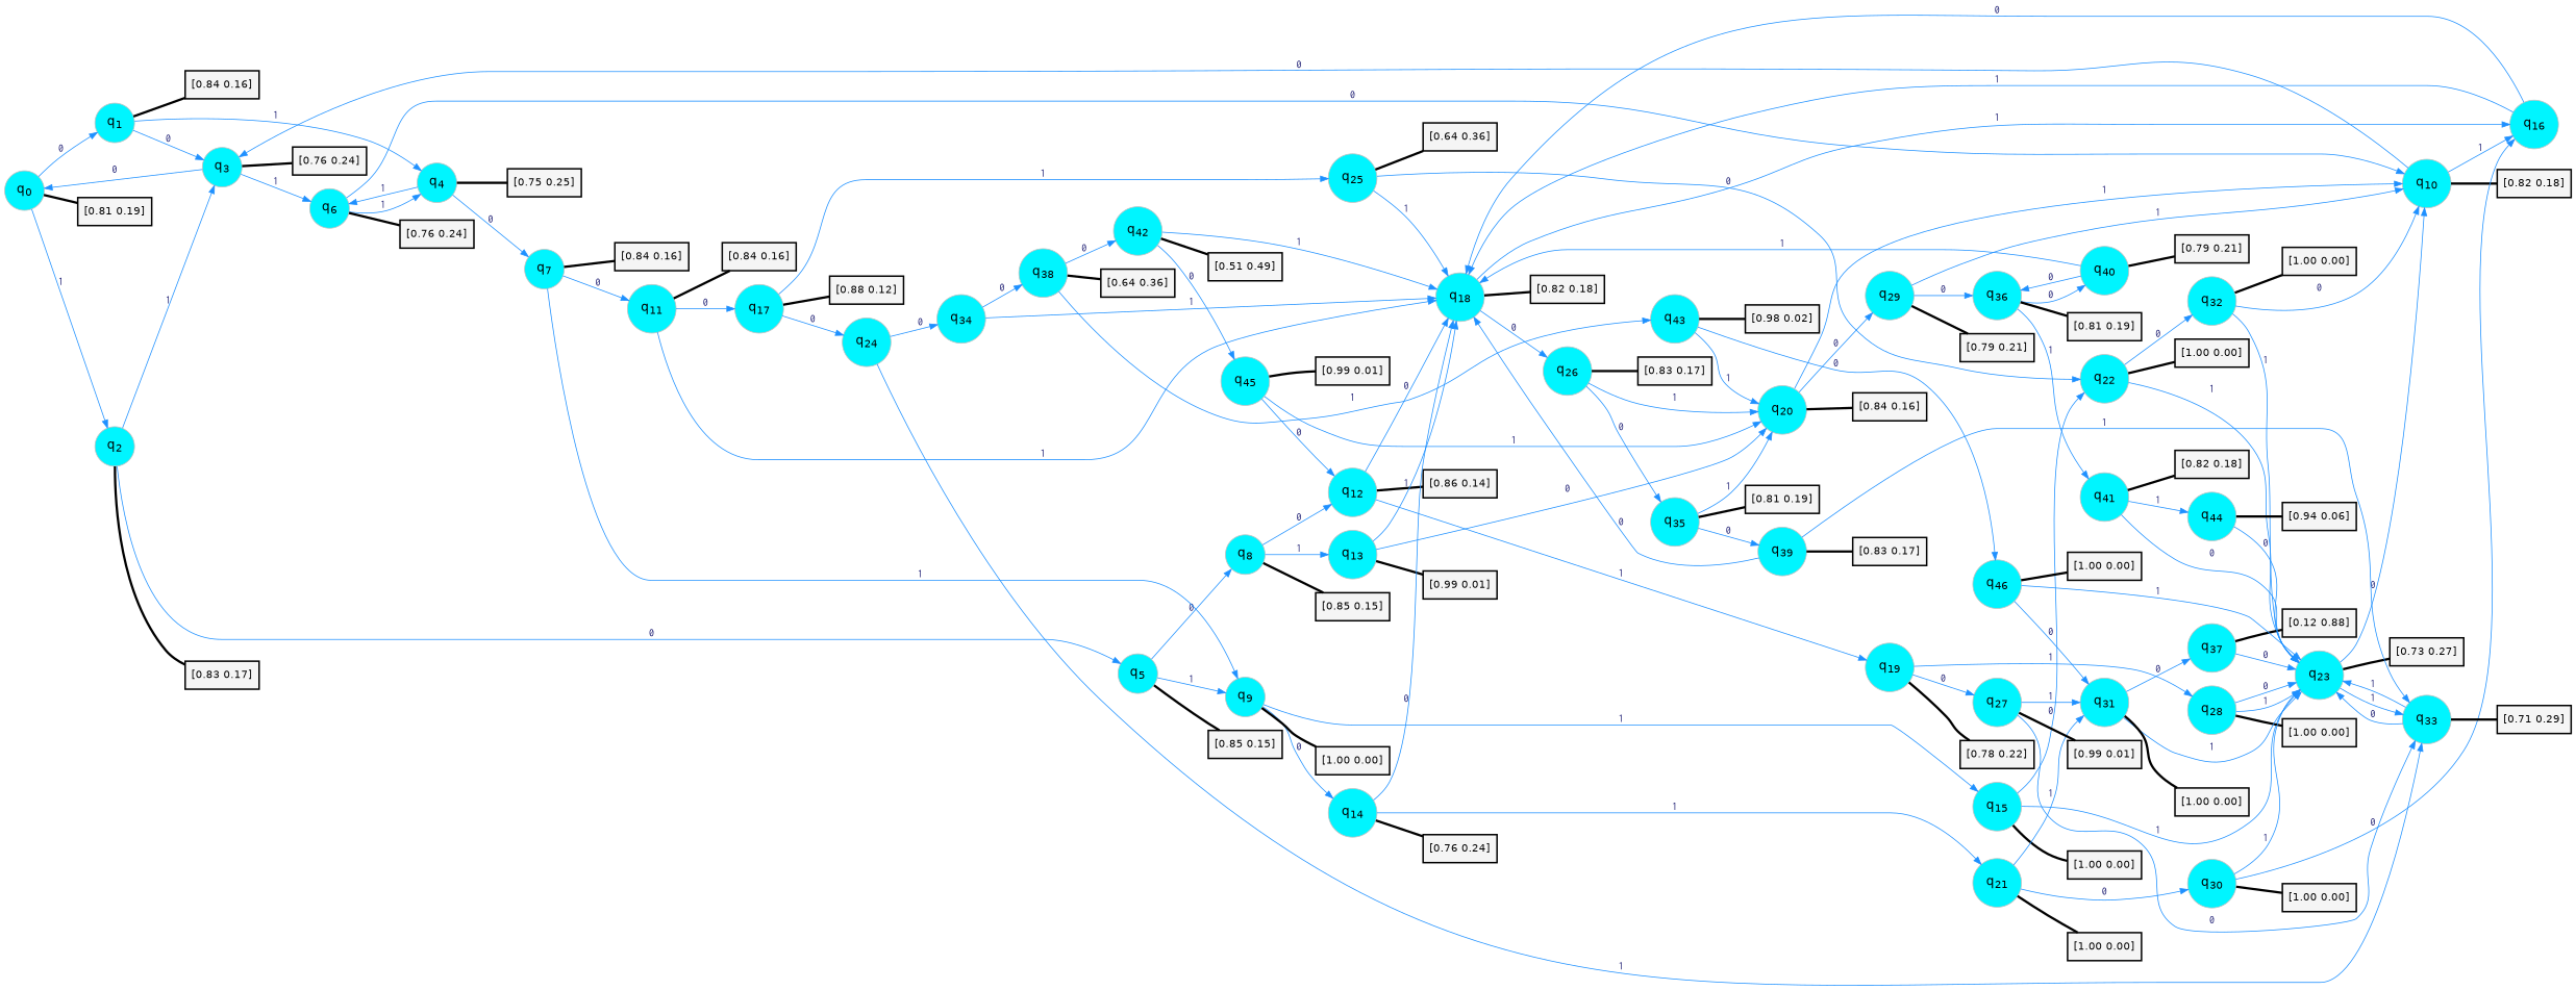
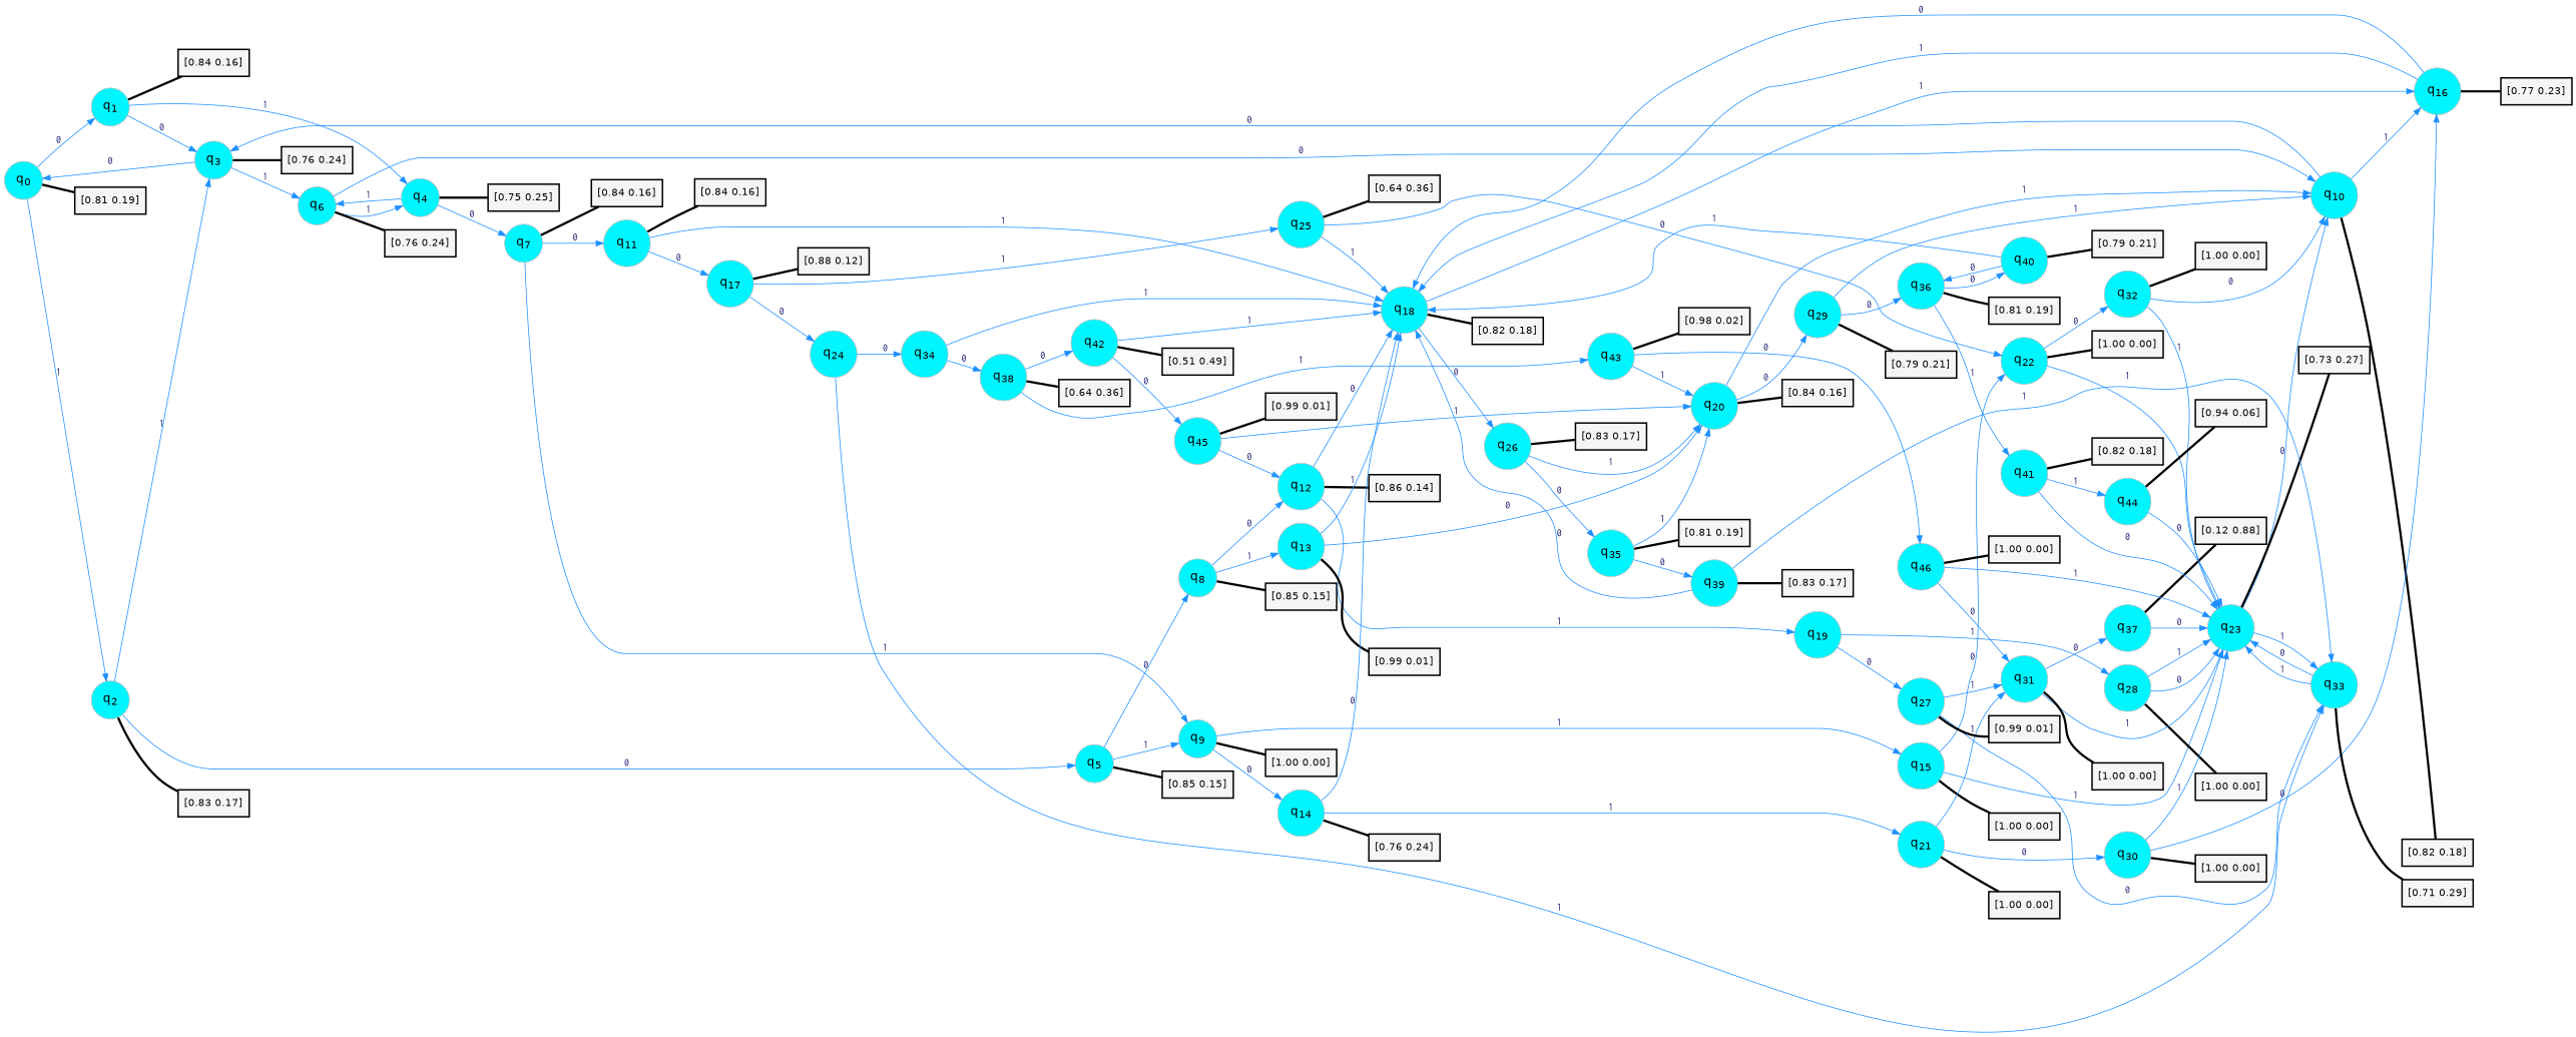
  digraph {
    rankdir=LR
    node [color=gray fillcolor=turquoise1 fontcolor=black fontname=Helvetica fontsize=16 fontweight=bold shape=circle style=filled]
    edge [arrowsize=1 color=dodgerblue1 fontcolor=midnightblue fontname=courier fontweight=bold penwidth=1 style=solid weight=20]
    n1 [label=<q<SUB>0</SUB>>]
    n2 [label=<q<SUB>1</SUB>>]
    n3 [label=<q<SUB>2</SUB>>]
    n4 [color=black fillcolor=whitesmoke fontsize=14 label="[0.81 0.19]" penwidth=2 shape=box]
    n5 [label=<q<SUB>3</SUB>>]
    n6 [label=<q<SUB>4</SUB>>]
    n7 [color=black fillcolor=whitesmoke fontsize=14 label="[0.84 0.16]" penwidth=2 shape=box]
    n8 [label=<q<SUB>5</SUB>>]
    n9 [color=black fillcolor=whitesmoke fontsize=14 label="[0.83 0.17]" penwidth=2 shape=box]
    n10 [label=<q<SUB>6</SUB>>]
    n11 [color=black fillcolor=whitesmoke fontsize=14 label="[0.76 0.24]" penwidth=2 shape=box]
    n12 [label=<q<SUB>7</SUB>>]
    n13 [color=black fillcolor=whitesmoke fontsize=14 label="[0.75 0.25]" penwidth=2 shape=box]
    n14 [label=<q<SUB>8</SUB>>]
    n15 [label=<q<SUB>9</SUB>>]
    n16 [color=black fillcolor=whitesmoke fontsize=14 label="[0.85 0.15]" penwidth=2 shape=box]
    n17 [label=<q<SUB>10</SUB>>]
    n18 [color=black fillcolor=whitesmoke fontsize=14 label="[0.76 0.24]" penwidth=2 shape=box]
    n19 [label=<q<SUB>11</SUB>>]
    n20 [color=black fillcolor=whitesmoke fontsize=14 label="[0.84 0.16]" penwidth=2 shape=box]
    n21 [label=<q<SUB>12</SUB>>]
    n22 [label=<q<SUB>13</SUB>>]
    n23 [color=black fillcolor=whitesmoke fontsize=14 label="[0.85 0.15]" penwidth=2 shape=box]
    n24 [label=<q<SUB>14</SUB>>]
    n25 [label=<q<SUB>15</SUB>>]
    n26 [color=black fillcolor=whitesmoke fontsize=14 label="[1.00 0.00]" penwidth=2 shape=box]
    n27 [label=<q<SUB>16</SUB>>]
    n28 [color=black fillcolor=whitesmoke fontsize=14 label="[0.82 0.18]" penwidth=2 shape=box]
    n29 [label=<q<SUB>17</SUB>>]
    n30 [label=<q<SUB>18</SUB>>]
    n31 [color=black fillcolor=whitesmoke fontsize=14 label="[0.84 0.16]" penwidth=2 shape=box]
    n32 [label=<q<SUB>19</SUB>>]
    n33 [color=black fillcolor=whitesmoke fontsize=14 label="[0.86 0.14]" penwidth=2 shape=box]
    n34 [label=<q<SUB>20</SUB>>]
    n35 [color=black fillcolor=whitesmoke fontsize=14 label="[0.99 0.01]" penwidth=2 shape=box]
    n36 [label=<q<SUB>21</SUB>>]
    n37 [color=black fillcolor=whitesmoke fontsize=14 label="[0.76 0.24]" penwidth=2 shape=box]
    n38 [label=<q<SUB>22</SUB>>]
    n39 [label=<q<SUB>23</SUB>>]
    n40 [color=black fillcolor=whitesmoke fontsize=14 label="[1.00 0.00]" penwidth=2 shape=box]
+   n41 [color=black fillcolor=whitesmoke fontsize=14 label="[0.77 0.23]" penwidth=2 shape=box]
    n42 [label=<q<SUB>24</SUB>>]
    n43 [label=<q<SUB>25</SUB>>]
    n44 [color=black fillcolor=whitesmoke fontsize=14 label="[0.88 0.12]" penwidth=2 shape=box]
    n45 [label=<q<SUB>26</SUB>>]
    n46 [color=black fillcolor=whitesmoke fontsize=14 label="[0.82 0.18]" penwidth=2 shape=box]
    n47 [label=<q<SUB>27</SUB>>]
    n48 [label=<q<SUB>28</SUB>>]
-   n49 [color=black fillcolor=whitesmoke fontsize=14 label="[0.78 0.22]" penwidth=2 shape=box]
    n50 [label=<q<SUB>29</SUB>>]
    n51 [color=black fillcolor=whitesmoke fontsize=14 label="[0.84 0.16]" penwidth=2 shape=box]
    n52 [label=<q<SUB>30</SUB>>]
    n53 [label=<q<SUB>31</SUB>>]
    n54 [color=black fillcolor=whitesmoke fontsize=14 label="[1.00 0.00]" penwidth=2 shape=box]
    n55 [label=<q<SUB>32</SUB>>]
    n56 [color=black fillcolor=whitesmoke fontsize=14 label="[1.00 0.00]" penwidth=2 shape=box]
    n57 [label=<q<SUB>33</SUB>>]
    n58 [color=black fillcolor=whitesmoke fontsize=14 label="[0.73 0.27]" penwidth=2 shape=box]
    n59 [label=<q<SUB>34</SUB>>]
    n60 [color=black fillcolor=whitesmoke fontsize=14 label="[0.64 0.36]" penwidth=2 shape=box]
    n61 [label=<q<SUB>35</SUB>>]
    n62 [color=black fillcolor=whitesmoke fontsize=14 label="[0.83 0.17]" penwidth=2 shape=box]
    n63 [color=black fillcolor=whitesmoke fontsize=14 label="[0.99 0.01]" penwidth=2 shape=box]
    n64 [color=black fillcolor=whitesmoke fontsize=14 label="[1.00 0.00]" penwidth=2 shape=box]
    n65 [label=<q<SUB>36</SUB>>]
    n66 [color=black fillcolor=whitesmoke fontsize=14 label="[0.79 0.21]" penwidth=2 shape=box]
    n67 [color=black fillcolor=whitesmoke fontsize=14 label="[1.00 0.00]" penwidth=2 shape=box]
    n68 [label=<q<SUB>37</SUB>>]
    n69 [color=black fillcolor=whitesmoke fontsize=14 label="[1.00 0.00]" penwidth=2 shape=box]
    n70 [color=black fillcolor=whitesmoke fontsize=14 label="[1.00 0.00]" penwidth=2 shape=box]
    n71 [color=black fillcolor=whitesmoke fontsize=14 label="[0.71 0.29]" penwidth=2 shape=box]
    n72 [label=<q<SUB>38</SUB>>]
    n73 [label=<q<SUB>39</SUB>>]
    n74 [color=black fillcolor=whitesmoke fontsize=14 label="[0.81 0.19]" penwidth=2 shape=box]
    n75 [label=<q<SUB>40</SUB>>]
    n76 [label=<q<SUB>41</SUB>>]
    n77 [color=black fillcolor=whitesmoke fontsize=14 label="[0.81 0.19]" penwidth=2 shape=box]
    n78 [color=black fillcolor=whitesmoke fontsize=14 label="[0.12 0.88]" penwidth=2 shape=box]
    n79 [label=<q<SUB>42</SUB>>]
    n80 [label=<q<SUB>43</SUB>>]
    n81 [color=black fillcolor=whitesmoke fontsize=14 label="[0.64 0.36]" penwidth=2 shape=box]
    n82 [color=black fillcolor=whitesmoke fontsize=14 label="[0.83 0.17]" penwidth=2 shape=box]
    n83 [color=black fillcolor=whitesmoke fontsize=14 label="[0.79 0.21]" penwidth=2 shape=box]
    n84 [label=<q<SUB>44</SUB>>]
    n85 [color=black fillcolor=whitesmoke fontsize=14 label="[0.82 0.18]" penwidth=2 shape=box]
    n86 [label=<q<SUB>45</SUB>>]
    n87 [color=black fillcolor=whitesmoke fontsize=14 label="[0.51 0.49]" penwidth=2 shape=box]
    n88 [label=<q<SUB>46</SUB>>]
    n89 [color=black fillcolor=whitesmoke fontsize=14 label="[0.98 0.02]" penwidth=2 shape=box]
    n90 [color=black fillcolor=whitesmoke fontsize=14 label="[0.94 0.06]" penwidth=2 shape=box]
    n91 [color=black fillcolor=whitesmoke fontsize=14 label="[0.99 0.01]" penwidth=2 shape=box]
    n92 [color=black fillcolor=whitesmoke fontsize=14 label="[1.00 0.00]" penwidth=2 shape=box]
    n1 -> n2 [label=0]
    n1 -> n3 [label=1]
    n1 -> n4 [arrowhead=none color=black penwidth=3]
    n2 -> n5 [label=0]
    n2 -> n6 [label=1]
    n2 -> n7 [arrowhead=none color=black penwidth=3]
    n3 -> n5 [label=1]
    n3 -> n8 [label=0]
    n3 -> n9 [arrowhead=none color=black penwidth=3]
    n5 -> n1 [label=0]
    n5 -> n10 [label=1]
    n5 -> n11 [arrowhead=none color=black penwidth=3]
    n6 -> n10 [label=1]
    n6 -> n12 [label=0]
    n6 -> n13 [arrowhead=none color=black penwidth=3]
    n8 -> n14 [label=0]
    n8 -> n15 [label=1]
    n8 -> n16 [arrowhead=none color=black penwidth=3]
    n10 -> n6 [label=1]
    n10 -> n17 [label=0]
    n10 -> n18 [arrowhead=none color=black penwidth=3]
    n12 -> n15 [label=1]
    n12 -> n19 [label=0]
    n12 -> n20 [arrowhead=none color=black penwidth=3]
    n14 -> n21 [label=0]
    n14 -> n22 [label=1]
    n14 -> n23 [arrowhead=none color=black penwidth=3]
    n15 -> n24 [label=0]
    n15 -> n25 [label=1]
    n15 -> n26 [arrowhead=none color=black penwidth=3]
    n17 -> n5 [label=0]
    n17 -> n27 [label=1]
    n17 -> n28 [arrowhead=none color=black penwidth=3]
    n19 -> n29 [label=0]
    n19 -> n30 [label=1]
    n19 -> n31 [arrowhead=none color=black penwidth=3]
    n21 -> n30 [label=0]
    n21 -> n32 [label=1]
    n21 -> n33 [arrowhead=none color=black penwidth=3]
    n22 -> n30 [label=1]
    n22 -> n34 [label=0]
    n22 -> n35 [arrowhead=none color=black penwidth=3]
    n24 -> n30 [label=0]
    n24 -> n36 [label=1]
    n24 -> n37 [arrowhead=none color=black penwidth=3]
    n25 -> n38 [label=0]
    n25 -> n39 [label=1]
    n25 -> n40 [arrowhead=none color=black penwidth=3]
    n27 -> n30 [label=0]
    n27 -> n30 [label=1]
+   n27 -> n41 [arrowhead=none color=black penwidth=3]
    n29 -> n42 [label=0]
    n29 -> n43 [label=1]
    n29 -> n44 [arrowhead=none color=black penwidth=3]
    n30 -> n27 [label=1]
    n30 -> n45 [label=0]
    n30 -> n46 [arrowhead=none color=black penwidth=3]
    n32 -> n47 [label=0]
    n32 -> n48 [label=1]
-   n32 -> n49 [arrowhead=none color=black penwidth=3]
    n34 -> n17 [label=1]
    n34 -> n50 [label=0]
    n34 -> n51 [arrowhead=none color=black penwidth=3]
    n36 -> n52 [label=0]
    n36 -> n53 [label=1]
    n36 -> n54 [arrowhead=none color=black penwidth=3]
    n38 -> n39 [label=1]
    n38 -> n55 [label=0]
    n38 -> n56 [arrowhead=none color=black penwidth=3]
    n39 -> n17 [label=0]
    n39 -> n57 [label=1]
    n39 -> n58 [arrowhead=none color=black penwidth=3]
    n42 -> n57 [label=1]
    n42 -> n59 [label=0]
    n43 -> n30 [label=1]
    n43 -> n38 [label=0]
    n43 -> n60 [arrowhead=none color=black penwidth=3]
    n45 -> n34 [label=1]
    n45 -> n61 [label=0]
    n45 -> n62 [arrowhead=none color=black penwidth=3]
    n47 -> n53 [label=1]
    n47 -> n57 [label=0]
    n47 -> n63 [arrowhead=none color=black penwidth=3]
    n48 -> n39 [label=0]
    n48 -> n39 [label=1]
    n48 -> n64 [arrowhead=none color=black penwidth=3]
    n50 -> n17 [label=1]
    n50 -> n65 [label=0]
    n50 -> n66 [arrowhead=none color=black penwidth=3]
    n52 -> n27 [label=0]
    n52 -> n39 [label=1]
    n52 -> n67 [arrowhead=none color=black penwidth=3]
    n53 -> n39 [label=1]
    n53 -> n68 [label=0]
    n53 -> n69 [arrowhead=none color=black penwidth=3]
    n55 -> n17 [label=0]
    n55 -> n39 [label=1]
    n55 -> n70 [arrowhead=none color=black penwidth=3]
    n57 -> n39 [label=0]
    n57 -> n39 [label=1]
    n57 -> n71 [arrowhead=none color=black penwidth=3]
    n59 -> n30 [label=1]
    n59 -> n72 [label=0]
    n61 -> n34 [label=1]
    n61 -> n73 [label=0]
    n61 -> n74 [arrowhead=none color=black penwidth=3]
    n65 -> n75 [label=0]
    n65 -> n76 [label=1]
    n65 -> n77 [arrowhead=none color=black penwidth=3]
    n68 -> n39 [label=0]
    n68 -> n78 [arrowhead=none color=black penwidth=3]
    n72 -> n79 [label=0]
    n72 -> n80 [label=1]
    n72 -> n81 [arrowhead=none color=black penwidth=3]
    n73 -> n30 [label=0]
    n73 -> n57 [label=1]
    n73 -> n82 [arrowhead=none color=black penwidth=3]
    n75 -> n30 [label=1]
    n75 -> n65 [label=0]
    n75 -> n83 [arrowhead=none color=black penwidth=3]
    n76 -> n39 [label=0]
    n76 -> n84 [label=1]
    n76 -> n85 [arrowhead=none color=black penwidth=3]
    n79 -> n30 [label=1]
    n79 -> n86 [label=0]
    n79 -> n87 [arrowhead=none color=black penwidth=3]
    n80 -> n34 [label=1]
    n80 -> n88 [label=0]
    n80 -> n89 [arrowhead=none color=black penwidth=3]
    n84 -> n39 [label=0]
    n84 -> n90 [arrowhead=none color=black penwidth=3]
    n86 -> n21 [label=0]
    n86 -> n34 [label=1]
    n86 -> n91 [arrowhead=none color=black penwidth=3]
    n88 -> n39 [label=1]
    n88 -> n53 [label=0]
    n88 -> n92 [arrowhead=none color=black penwidth=3]
  }
